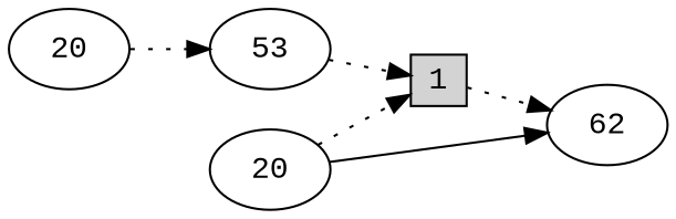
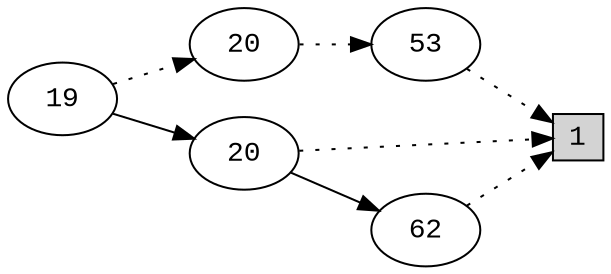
  digraph {
    fontname="Liberation Mono"
    rankdir=LR
    node [fontname="Liberation Mono"]
    edge [fontname="Liberation Mono" style=dotted]
    n1 [height=0.3 label=1 shape=box style=filled width=0.3]
+   n2 [label=19]
    n3 [label=20]
    n4 [label=20]
    n5 [label=53]
    n6 [label=62]
+   n2 -> n3
+   n2 -> n4 [style=filled]
    n3 -> n5
    n4 -> n1
    n4 -> n6 [style=filled]
    n5 -> n1
-   n1 -> n6
+   n6 -> n1
  }
